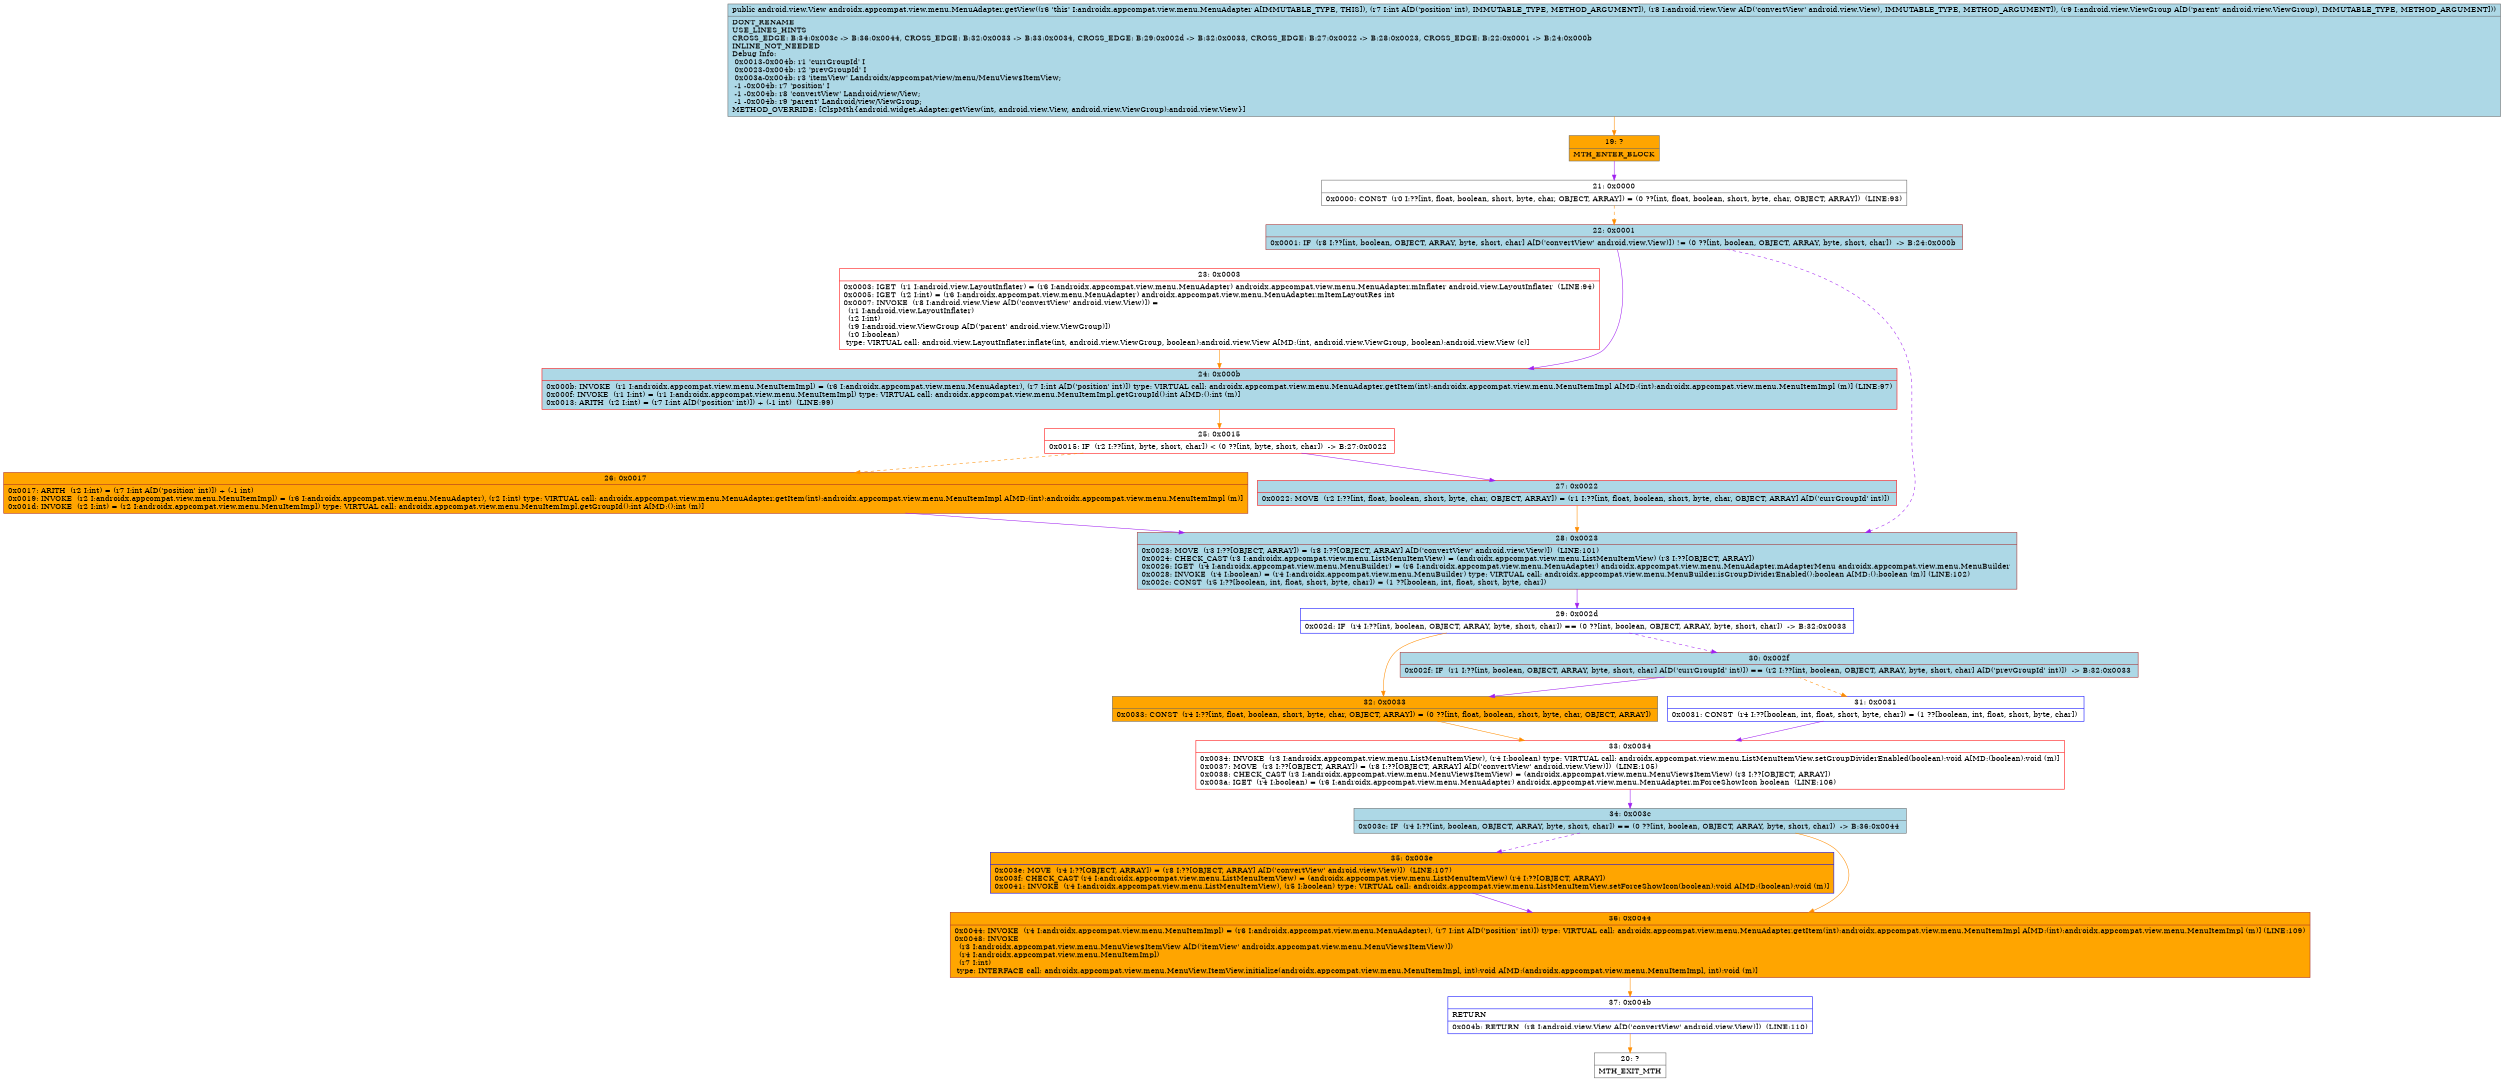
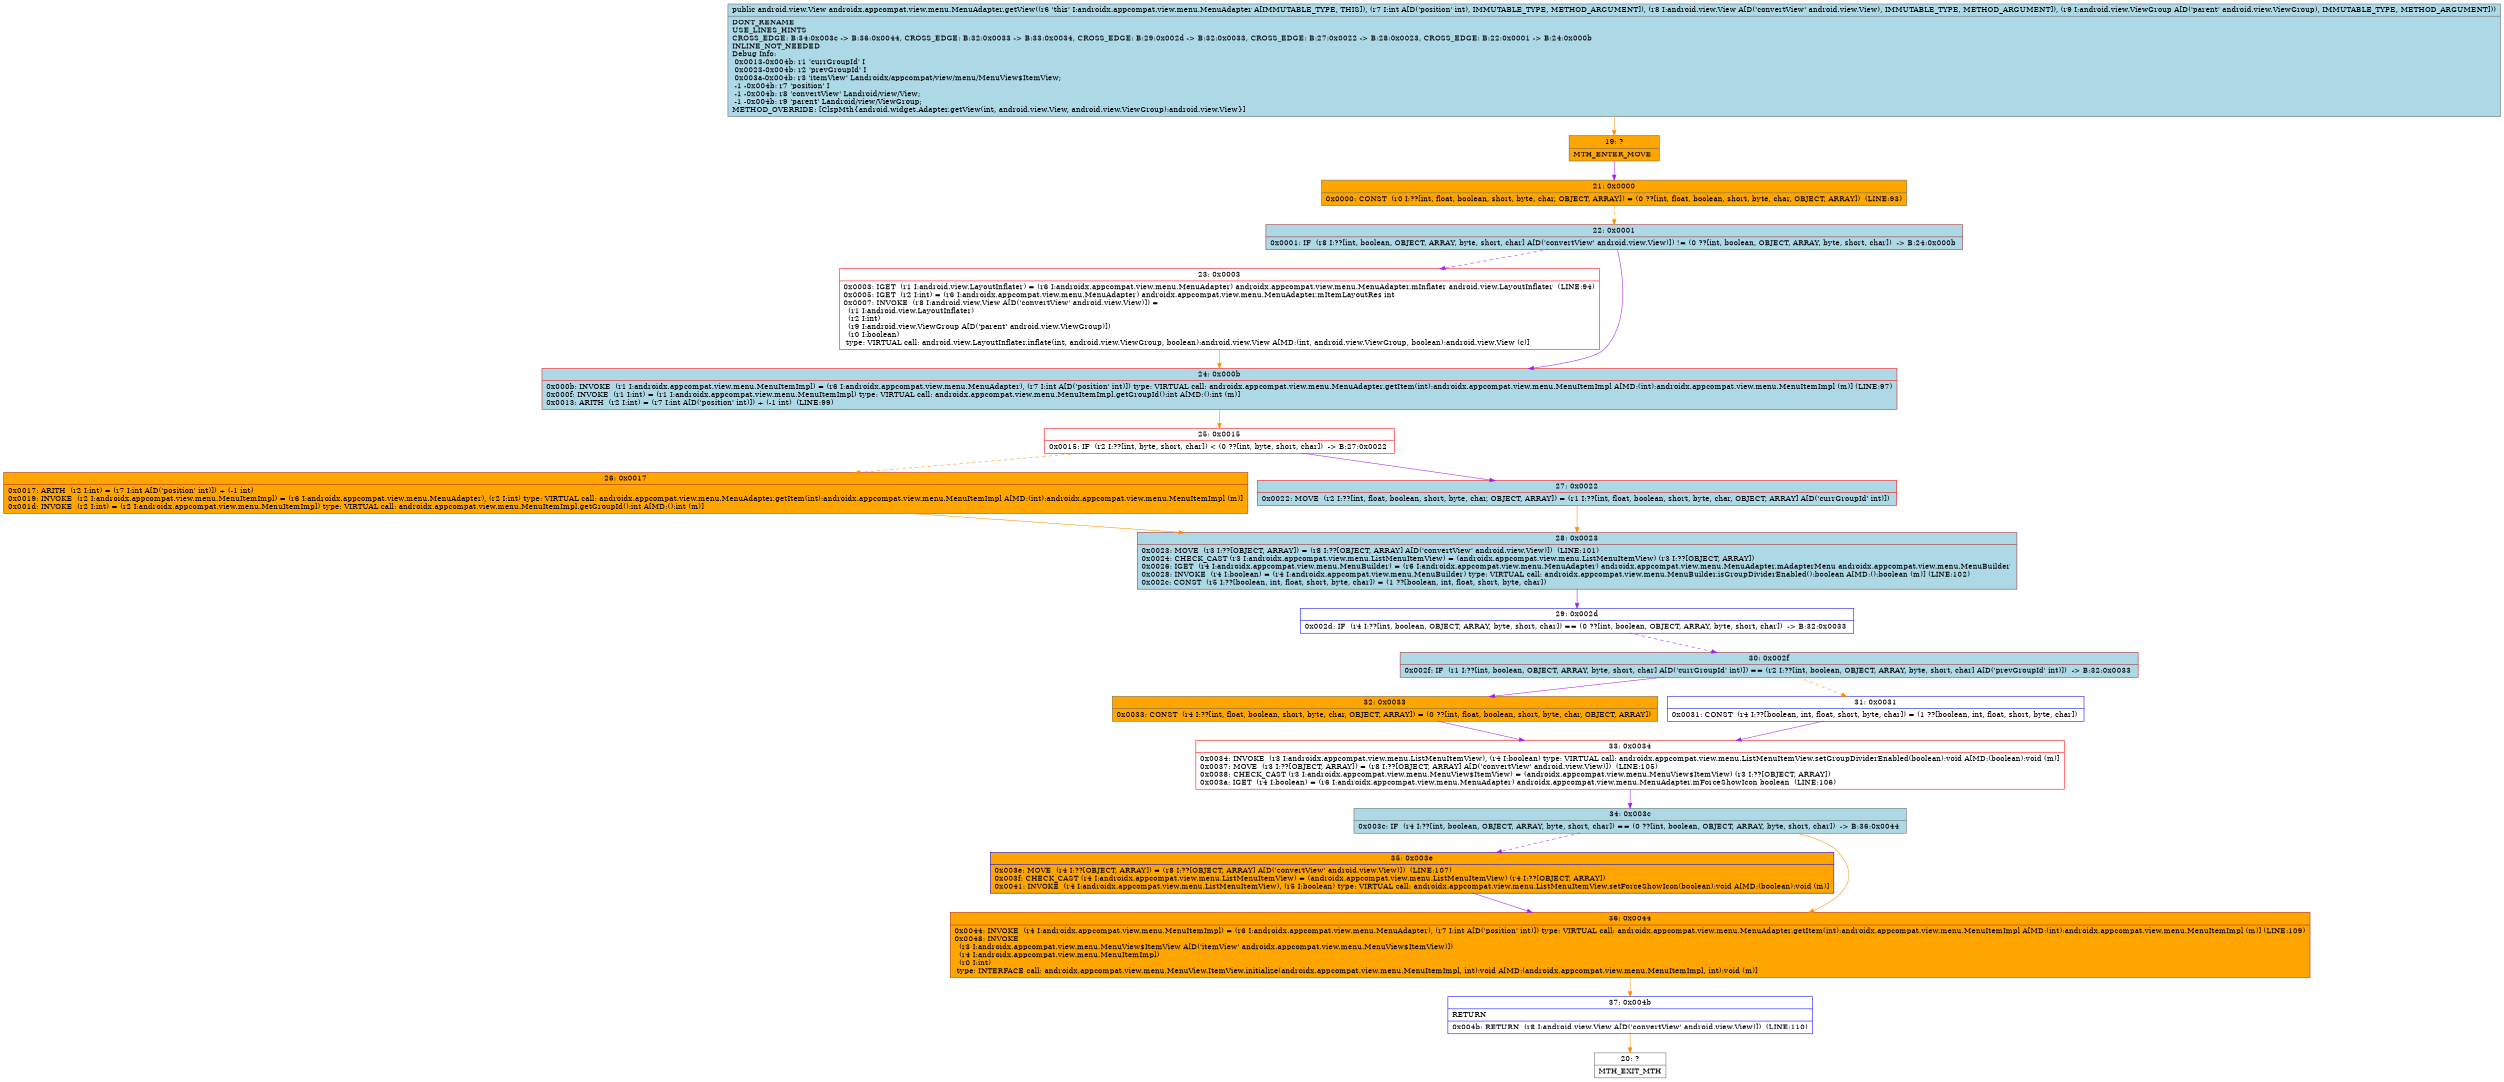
  digraph {
    node [color=gray40 fillcolor=white shape=record style=filled]
    edge [color=darkorange]
-   n1 [fillcolor=orange label="{19\:\ ?|MTH_ENTER_BLOCK\l}"]
-   n2 [label="{21\:\ 0x0000|0x0000: CONST  (r0 I:??[int, float, boolean, short, byte, char, OBJECT, ARRAY]) = (0 ??[int, float, boolean, short, byte, char, OBJECT, ARRAY])  (LINE:93)\l}"]
+   n1 [fillcolor=orange label="{19\:\ ?|MTH_ENTER_MOVE\l}"]
+   n2 [fillcolor=orange label="{21\:\ 0x0000|0x0000: CONST  (r0 I:??[int, float, boolean, short, byte, char, OBJECT, ARRAY]) = (0 ??[int, float, boolean, short, byte, char, OBJECT, ARRAY])  (LINE:93)\l}"]
    n3 [color=brown fillcolor=lightblue label="{22\:\ 0x0001|0x0001: IF  (r8 I:??[int, boolean, OBJECT, ARRAY, byte, short, char] A[D('convertView' android.view.View)]) != (0 ??[int, boolean, OBJECT, ARRAY, byte, short, char])  \-\> B:24:0x000b \l}"]
    n4 [color=red label="{23\:\ 0x0003|0x0003: IGET  (r1 I:android.view.LayoutInflater) = (r6 I:androidx.appcompat.view.menu.MenuAdapter) androidx.appcompat.view.menu.MenuAdapter.mInflater android.view.LayoutInflater  (LINE:94)\l0x0005: IGET  (r2 I:int) = (r6 I:androidx.appcompat.view.menu.MenuAdapter) androidx.appcompat.view.menu.MenuAdapter.mItemLayoutRes int \l0x0007: INVOKE  (r8 I:android.view.View A[D('convertView' android.view.View)]) = \l  (r1 I:android.view.LayoutInflater)\l  (r2 I:int)\l  (r9 I:android.view.ViewGroup A[D('parent' android.view.ViewGroup)])\l  (r0 I:boolean)\l type: VIRTUAL call: android.view.LayoutInflater.inflate(int, android.view.ViewGroup, boolean):android.view.View A[MD:(int, android.view.ViewGroup, boolean):android.view.View (c)]\l}"]
    n5 [color=red fillcolor=lightblue label="{24\:\ 0x000b|0x000b: INVOKE  (r1 I:androidx.appcompat.view.menu.MenuItemImpl) = (r6 I:androidx.appcompat.view.menu.MenuAdapter), (r7 I:int A[D('position' int)]) type: VIRTUAL call: androidx.appcompat.view.menu.MenuAdapter.getItem(int):androidx.appcompat.view.menu.MenuItemImpl A[MD:(int):androidx.appcompat.view.menu.MenuItemImpl (m)] (LINE:97)\l0x000f: INVOKE  (r1 I:int) = (r1 I:androidx.appcompat.view.menu.MenuItemImpl) type: VIRTUAL call: androidx.appcompat.view.menu.MenuItemImpl.getGroupId():int A[MD:():int (m)]\l0x0013: ARITH  (r2 I:int) = (r7 I:int A[D('position' int)]) + (\-1 int)  (LINE:99)\l}"]
    n6 [color=red label="{25\:\ 0x0015|0x0015: IF  (r2 I:??[int, byte, short, char]) \< (0 ??[int, byte, short, char])  \-\> B:27:0x0022 \l}"]
    n7 [color=brown fillcolor=orange label="{26\:\ 0x0017|0x0017: ARITH  (r2 I:int) = (r7 I:int A[D('position' int)]) + (\-1 int) \l0x0019: INVOKE  (r2 I:androidx.appcompat.view.menu.MenuItemImpl) = (r6 I:androidx.appcompat.view.menu.MenuAdapter), (r2 I:int) type: VIRTUAL call: androidx.appcompat.view.menu.MenuAdapter.getItem(int):androidx.appcompat.view.menu.MenuItemImpl A[MD:(int):androidx.appcompat.view.menu.MenuItemImpl (m)]\l0x001d: INVOKE  (r2 I:int) = (r2 I:androidx.appcompat.view.menu.MenuItemImpl) type: VIRTUAL call: androidx.appcompat.view.menu.MenuItemImpl.getGroupId():int A[MD:():int (m)]\l}"]
    n8 [color=red fillcolor=lightblue label="{27\:\ 0x0022|0x0022: MOVE  (r2 I:??[int, float, boolean, short, byte, char, OBJECT, ARRAY]) = (r1 I:??[int, float, boolean, short, byte, char, OBJECT, ARRAY] A[D('currGroupId' int)]) \l}"]
    n9 [color=brown fillcolor=lightblue label="{28\:\ 0x0023|0x0023: MOVE  (r3 I:??[OBJECT, ARRAY]) = (r8 I:??[OBJECT, ARRAY] A[D('convertView' android.view.View)])  (LINE:101)\l0x0024: CHECK_CAST (r3 I:androidx.appcompat.view.menu.ListMenuItemView) = (androidx.appcompat.view.menu.ListMenuItemView) (r3 I:??[OBJECT, ARRAY]) \l0x0026: IGET  (r4 I:androidx.appcompat.view.menu.MenuBuilder) = (r6 I:androidx.appcompat.view.menu.MenuAdapter) androidx.appcompat.view.menu.MenuAdapter.mAdapterMenu androidx.appcompat.view.menu.MenuBuilder \l0x0028: INVOKE  (r4 I:boolean) = (r4 I:androidx.appcompat.view.menu.MenuBuilder) type: VIRTUAL call: androidx.appcompat.view.menu.MenuBuilder.isGroupDividerEnabled():boolean A[MD:():boolean (m)] (LINE:102)\l0x002c: CONST  (r5 I:??[boolean, int, float, short, byte, char]) = (1 ??[boolean, int, float, short, byte, char]) \l}"]
    n10 [color=blue label="{29\:\ 0x002d|0x002d: IF  (r4 I:??[int, boolean, OBJECT, ARRAY, byte, short, char]) == (0 ??[int, boolean, OBJECT, ARRAY, byte, short, char])  \-\> B:32:0x0033 \l}"]
    n11 [color=brown fillcolor=lightblue label="{30\:\ 0x002f|0x002f: IF  (r1 I:??[int, boolean, OBJECT, ARRAY, byte, short, char] A[D('currGroupId' int)]) == (r2 I:??[int, boolean, OBJECT, ARRAY, byte, short, char] A[D('prevGroupId' int)])  \-\> B:32:0x0033 \l}"]
    n12 [fillcolor=orange label="{32\:\ 0x0033|0x0033: CONST  (r4 I:??[int, float, boolean, short, byte, char, OBJECT, ARRAY]) = (0 ??[int, float, boolean, short, byte, char, OBJECT, ARRAY]) \l}"]
    n13 [color=blue label="{31\:\ 0x0031|0x0031: CONST  (r4 I:??[boolean, int, float, short, byte, char]) = (1 ??[boolean, int, float, short, byte, char]) \l}"]
    n14 [color=red label="{33\:\ 0x0034|0x0034: INVOKE  (r3 I:androidx.appcompat.view.menu.ListMenuItemView), (r4 I:boolean) type: VIRTUAL call: androidx.appcompat.view.menu.ListMenuItemView.setGroupDividerEnabled(boolean):void A[MD:(boolean):void (m)]\l0x0037: MOVE  (r3 I:??[OBJECT, ARRAY]) = (r8 I:??[OBJECT, ARRAY] A[D('convertView' android.view.View)])  (LINE:105)\l0x0038: CHECK_CAST (r3 I:androidx.appcompat.view.menu.MenuView$ItemView) = (androidx.appcompat.view.menu.MenuView$ItemView) (r3 I:??[OBJECT, ARRAY]) \l0x003a: IGET  (r4 I:boolean) = (r6 I:androidx.appcompat.view.menu.MenuAdapter) androidx.appcompat.view.menu.MenuAdapter.mForceShowIcon boolean  (LINE:106)\l}"]
    n15 [fillcolor=lightblue label="{34\:\ 0x003c|0x003c: IF  (r4 I:??[int, boolean, OBJECT, ARRAY, byte, short, char]) == (0 ??[int, boolean, OBJECT, ARRAY, byte, short, char])  \-\> B:36:0x0044 \l}"]
    n16 [color=blue fillcolor=orange label="{35\:\ 0x003e|0x003e: MOVE  (r4 I:??[OBJECT, ARRAY]) = (r8 I:??[OBJECT, ARRAY] A[D('convertView' android.view.View)])  (LINE:107)\l0x003f: CHECK_CAST (r4 I:androidx.appcompat.view.menu.ListMenuItemView) = (androidx.appcompat.view.menu.ListMenuItemView) (r4 I:??[OBJECT, ARRAY]) \l0x0041: INVOKE  (r4 I:androidx.appcompat.view.menu.ListMenuItemView), (r5 I:boolean) type: VIRTUAL call: androidx.appcompat.view.menu.ListMenuItemView.setForceShowIcon(boolean):void A[MD:(boolean):void (m)]\l}"]
-   n17 [color=brown fillcolor=orange label="{36\:\ 0x0044|0x0044: INVOKE  (r4 I:androidx.appcompat.view.menu.MenuItemImpl) = (r6 I:androidx.appcompat.view.menu.MenuAdapter), (r7 I:int A[D('position' int)]) type: VIRTUAL call: androidx.appcompat.view.menu.MenuAdapter.getItem(int):androidx.appcompat.view.menu.MenuItemImpl A[MD:(int):androidx.appcompat.view.menu.MenuItemImpl (m)] (LINE:109)\l0x0048: INVOKE  \l  (r3 I:androidx.appcompat.view.menu.MenuView$ItemView A[D('itemView' androidx.appcompat.view.menu.MenuView$ItemView)])\l  (r4 I:androidx.appcompat.view.menu.MenuItemImpl)\l  (r7 I:int)\l type: INTERFACE call: androidx.appcompat.view.menu.MenuView.ItemView.initialize(androidx.appcompat.view.menu.MenuItemImpl, int):void A[MD:(androidx.appcompat.view.menu.MenuItemImpl, int):void (m)]\l}"]
+   n17 [color=brown fillcolor=orange label="{36\:\ 0x0044|0x0044: INVOKE  (r4 I:androidx.appcompat.view.menu.MenuItemImpl) = (r6 I:androidx.appcompat.view.menu.MenuAdapter), (r7 I:int A[D('position' int)]) type: VIRTUAL call: androidx.appcompat.view.menu.MenuAdapter.getItem(int):androidx.appcompat.view.menu.MenuItemImpl A[MD:(int):androidx.appcompat.view.menu.MenuItemImpl (m)] (LINE:109)\l0x0048: INVOKE  \l  (r3 I:androidx.appcompat.view.menu.MenuView$ItemView A[D('itemView' androidx.appcompat.view.menu.MenuView$ItemView)])\l  (r4 I:androidx.appcompat.view.menu.MenuItemImpl)\l  (r0 I:int)\l type: INTERFACE call: androidx.appcompat.view.menu.MenuView.ItemView.initialize(androidx.appcompat.view.menu.MenuItemImpl, int):void A[MD:(androidx.appcompat.view.menu.MenuItemImpl, int):void (m)]\l}"]
    n18 [color=blue label="{37\:\ 0x004b|RETURN\l|0x004b: RETURN  (r8 I:android.view.View A[D('convertView' android.view.View)])  (LINE:110)\l}"]
    n19 [label="{20\:\ ?|MTH_EXIT_MTH\l}"]
    n20 [fillcolor=lightblue label="{public android.view.View androidx.appcompat.view.menu.MenuAdapter.getView((r6 'this' I:androidx.appcompat.view.menu.MenuAdapter A[IMMUTABLE_TYPE, THIS]), (r7 I:int A[D('position' int), IMMUTABLE_TYPE, METHOD_ARGUMENT]), (r8 I:android.view.View A[D('convertView' android.view.View), IMMUTABLE_TYPE, METHOD_ARGUMENT]), (r9 I:android.view.ViewGroup A[D('parent' android.view.ViewGroup), IMMUTABLE_TYPE, METHOD_ARGUMENT]))  | DONT_RENAME\lUSE_LINES_HINTS\lCROSS_EDGE: B:34:0x003c \-\> B:36:0x0044, CROSS_EDGE: B:32:0x0033 \-\> B:33:0x0034, CROSS_EDGE: B:29:0x002d \-\> B:32:0x0033, CROSS_EDGE: B:27:0x0022 \-\> B:28:0x0023, CROSS_EDGE: B:22:0x0001 \-\> B:24:0x000b\lINLINE_NOT_NEEDED\lDebug Info:\l  0x0013\-0x004b: r1 'currGroupId' I\l  0x0023\-0x004b: r2 'prevGroupId' I\l  0x003a\-0x004b: r3 'itemView' Landroidx\/appcompat\/view\/menu\/MenuView$ItemView;\l  \-1 \-0x004b: r7 'position' I\l  \-1 \-0x004b: r8 'convertView' Landroid\/view\/View;\l  \-1 \-0x004b: r9 'parent' Landroid\/view\/ViewGroup;\lMETHOD_OVERRIDE: [ClspMth\{android.widget.Adapter.getView(int, android.view.View, android.view.ViewGroup):android.view.View\}]\l}"]
    n1 -> n2 [color=purple]
    n2 -> n3 [style=dashed]
-   n3 -> n9 [color=purple style=dashed]
+   n3 -> n4 [color=purple style=dashed]
    n3 -> n5 [color=purple]
    n4 -> n5
    n5 -> n6
    n6 -> n7 [style=dashed]
    n6 -> n8 [color=purple]
-   n7 -> n9 [color=purple]
+   n7 -> n9
    n8 -> n9
    n9 -> n10 [color=purple]
    n10 -> n11 [color=purple style=dashed]
-   n10 -> n12
    n11 -> n12 [color=purple]
    n11 -> n13 [style=dashed]
-   n12 -> n14
+   n12 -> n14 [color=purple]
    n13 -> n14 [color=purple]
    n14 -> n15 [color=purple]
    n15 -> n16 [color=purple style=dashed]
    n15 -> n17
    n16 -> n17 [color=purple]
    n17 -> n18
    n18 -> n19
    n20 -> n1
  }
